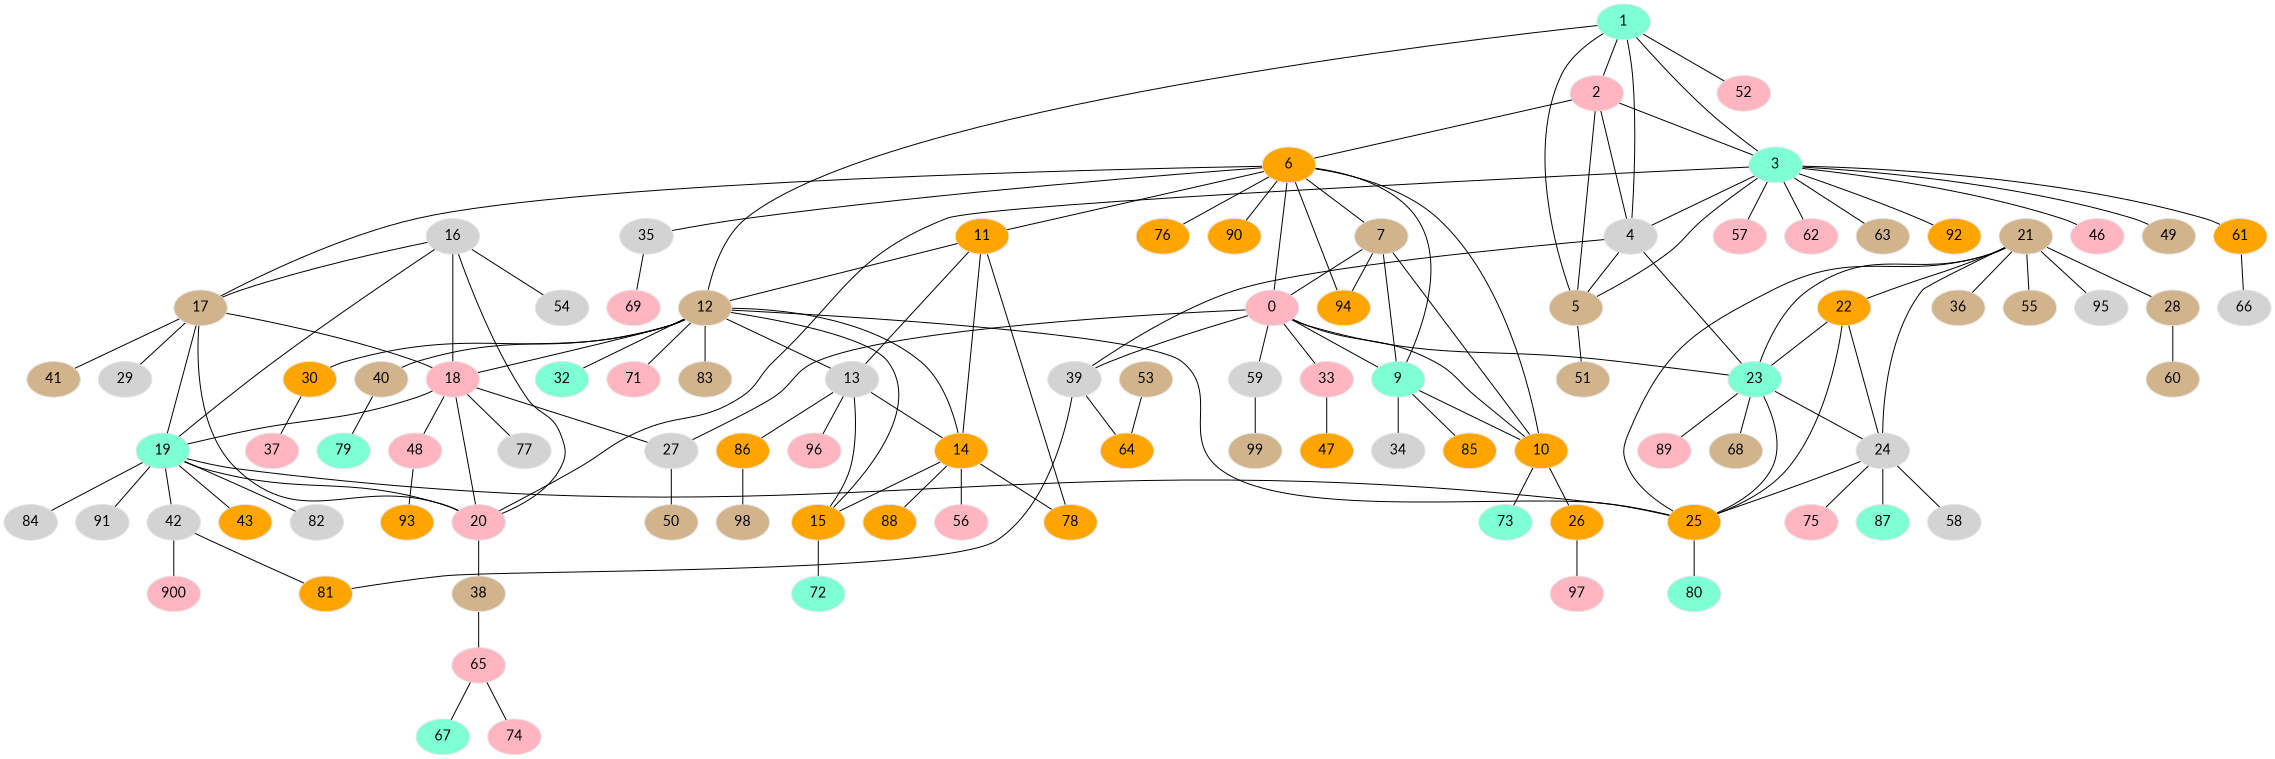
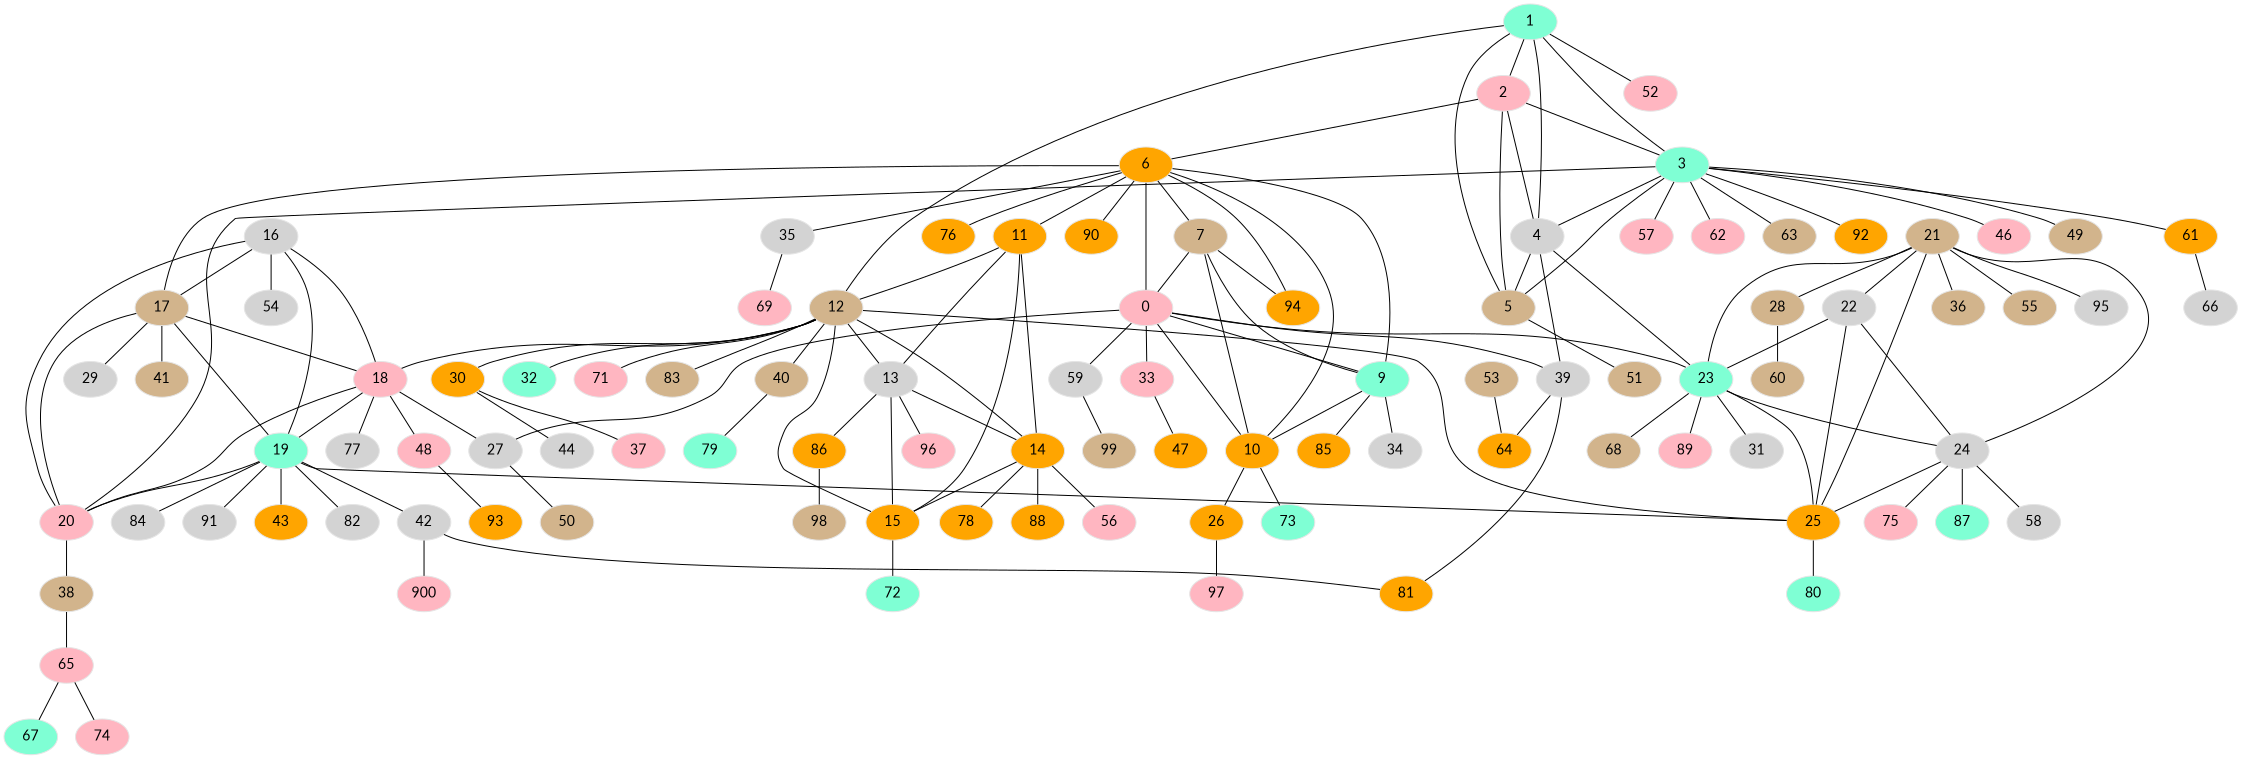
  graph {
    fontname=Lato
    node [color=gray90 fillcolor=lightgrey fontname=Lato style=filled]
    edge [fontname=Lato]
    1 [fillcolor=aquamarine]
    2 [fillcolor=lightpink]
    3 [fillcolor=aquamarine]
    4
    5 [fillcolor=tan]
    12 [fillcolor=tan]
    52 [fillcolor=lightpink]
    6 [fillcolor=orange]
    20 [fillcolor=lightpink]
    46 [fillcolor=lightpink]
    49 [fillcolor=tan]
    57 [fillcolor=lightpink]
    61 [fillcolor=orange]
    62 [fillcolor=lightpink]
    63 [fillcolor=tan]
    92 [fillcolor=orange]
    23 [fillcolor=aquamarine]
    39
    51 [fillcolor=tan]
    13
    14 [fillcolor=orange]
    15 [fillcolor=orange]
    18 [fillcolor=lightpink]
    25 [fillcolor=orange]
    30 [fillcolor=orange]
    32 [fillcolor=aquamarine]
    40 [fillcolor=tan]
    71 [fillcolor=lightpink]
    83 [fillcolor=tan]
    7 [fillcolor=tan]
    n31 [fillcolor=lightpink label=0]
    9 [fillcolor=aquamarine]
    10 [fillcolor=orange]
    11 [fillcolor=orange]
    17 [fillcolor=tan]
    35
    76 [fillcolor=orange]
    90 [fillcolor=orange]
    94 [fillcolor=orange]
    38 [fillcolor=tan]
    66
    24
+   31
    68 [fillcolor=tan]
    89 [fillcolor=lightpink]
    64 [fillcolor=orange]
    81 [fillcolor=orange]
    27
    33 [fillcolor=lightpink]
    59
    34
    85 [fillcolor=orange]
    26 [fillcolor=orange]
    73 [fillcolor=aquamarine]
    19 [fillcolor=aquamarine]
    29
    41 [fillcolor=tan]
    69 [fillcolor=lightpink]
    53 [fillcolor=tan]
    50 [fillcolor=tan]
    47 [fillcolor=orange]
    99 [fillcolor=tan]
    97 [fillcolor=lightpink]
    86 [fillcolor=orange]
    96 [fillcolor=lightpink]
    56 [fillcolor=lightpink]
    78 [fillcolor=orange]
    88 [fillcolor=orange]
    72 [fillcolor=aquamarine]
    48 [fillcolor=lightpink]
    77
    80 [fillcolor=aquamarine]
    37 [fillcolor=lightpink]
+   44
    79 [fillcolor=aquamarine]
    98 [fillcolor=tan]
    16
    54
    42
    43 [fillcolor=orange]
    82
    84
    91
    93 [fillcolor=orange]
    n85 [fillcolor=lightpink label=900]
    65 [fillcolor=lightpink]
    21 [fillcolor=tan]
-   22 [fillcolor=orange]
+   22
    28 [fillcolor=tan]
    36 [fillcolor=tan]
    55 [fillcolor=tan]
    95
    58
    75 [fillcolor=lightpink]
    87 [fillcolor=aquamarine]
    60 [fillcolor=tan]
    67 [fillcolor=aquamarine]
    74 [fillcolor=lightpink]
    1 -- 2
    1 -- 3
    1 -- 4
    1 -- 5
    1 -- 12
    1 -- 52
    2 -- 3
    2 -- 4
    2 -- 5
    2 -- 6
    3 -- 4
    3 -- 5
    3 -- 20
    3 -- 46
    3 -- 49
    3 -- 57
    3 -- 61
    3 -- 62
    3 -- 63
    3 -- 92
    4 -- 5
    4 -- 23
    4 -- 39
    5 -- 51
    12 -- 13
    12 -- 14
    12 -- 15
    12 -- 18
    12 -- 25
    12 -- 30
    12 -- 32
    12 -- 40
    12 -- 71
    12 -- 83
    6 -- 7
    6 -- n31
    6 -- 9
    6 -- 10
    6 -- 11
    6 -- 17
    6 -- 35
    6 -- 76
    6 -- 90
    6 -- 94
    20 -- 38
    61 -- 66
    23 -- 25
    23 -- 24
+   23 -- 31
    23 -- 68
    23 -- 89
    39 -- 64
    39 -- 81
    13 -- 14
    13 -- 15
    13 -- 86
    13 -- 96
    14 -- 15
    14 -- 56
    14 -- 78
    14 -- 88
    15 -- 72
    18 -- 20
    18 -- 27
    18 -- 19
    18 -- 48
    18 -- 77
    25 -- 80
    30 -- 37
+   30 -- 44
    40 -- 79
    7 -- n31
    7 -- 9
    7 -- 10
    7 -- 94
    n31 -- 23
    n31 -- 39
    n31 -- 9
    n31 -- 10
    n31 -- 27
    n31 -- 33
    n31 -- 59
    9 -- 10
    9 -- 34
    9 -- 85
    10 -- 26
    10 -- 73
    11 -- 12
    11 -- 13
    11 -- 14
-   11 -- 78
+   11 -- 15
    17 -- 20
    17 -- 18
    17 -- 19
    17 -- 29
    17 -- 41
    35 -- 69
    38 -- 65
    24 -- 25
    24 -- 58
    24 -- 75
    24 -- 87
    27 -- 50
    33 -- 47
    59 -- 99
    26 -- 97
    19 -- 20
    19 -- 25
    19 -- 42
    19 -- 43
    19 -- 82
    19 -- 84
    19 -- 91
    53 -- 64
    86 -- 98
    48 -- 93
    16 -- 20
    16 -- 18
    16 -- 17
    16 -- 19
    16 -- 54
    42 -- 81
    42 -- n85
    65 -- 67
    65 -- 74
    21 -- 23
    21 -- 25
    21 -- 24
    21 -- 22
    21 -- 28
    21 -- 36
    21 -- 55
    21 -- 95
    22 -- 23
    22 -- 25
    22 -- 24
    28 -- 60
  }
